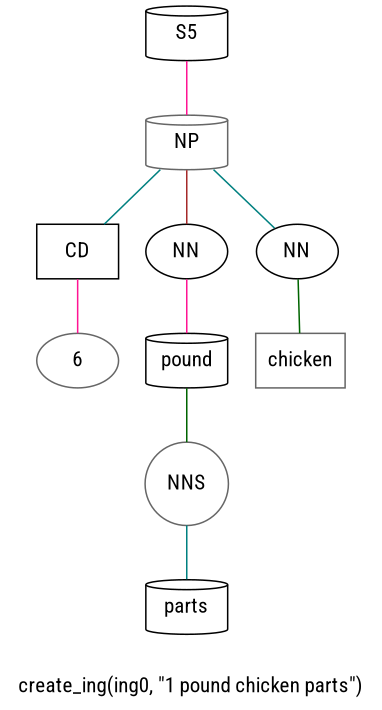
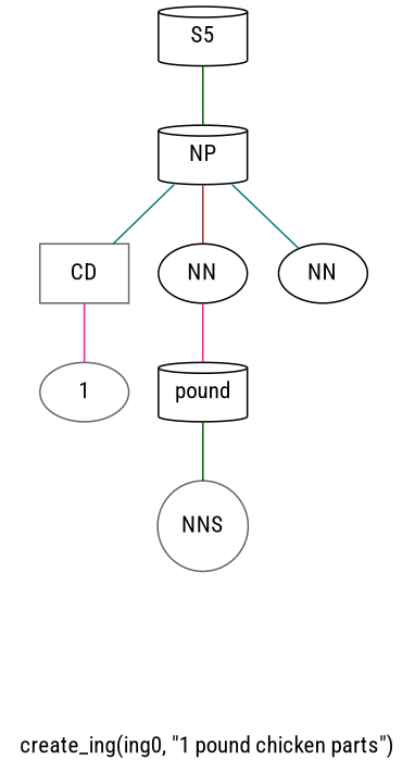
  graph {
    fontname="Roboto Condensed"
    label="create_ing(ing0, \"1 pound chicken parts\")"
    node [color=black fontname="Roboto Condensed" shape=cylinder]
    edge [color=darkgreen fontname="Roboto Condensed"]
    n1 [label=S5]
-   n2 [color=gray40 label=NP]
-   n3 [label=CD shape=box]
+   n2 [label=NP]
+   n3 [color=gray40 label=CD shape=box]
    n4 [label=NN shape=ellipse]
    n5 [label=NN shape=ellipse]
-   n6 [color=gray40 label=6 shape=ellipse]
+   n6 [color=gray40 label=1 shape=ellipse]
    n7 [label=pound]
-   n8 [color=gray40 label=chicken shape=box]
    n9 [color=gray40 label=NNS shape=circle]
-   n10 [label=parts]
-   n1 -- n2 [color=deeppink]
+   n1 -- n2
    n2 -- n3 [color=teal]
    n2 -- n4 [color=brown]
    n2 -- n5 [color=teal]
    n3 -- n6 [color=deeppink]
    n4 -- n7 [color=deeppink]
-   n5 -- n8
    n7 -- n9
-   n9 -- n10 [color=teal]
  }
